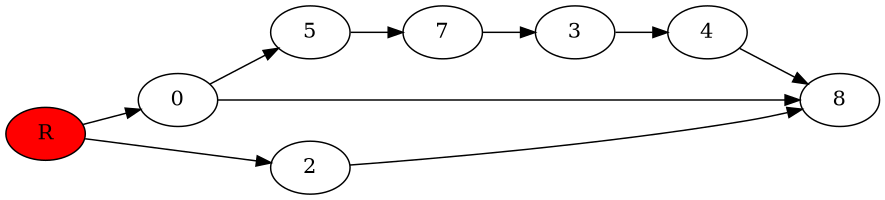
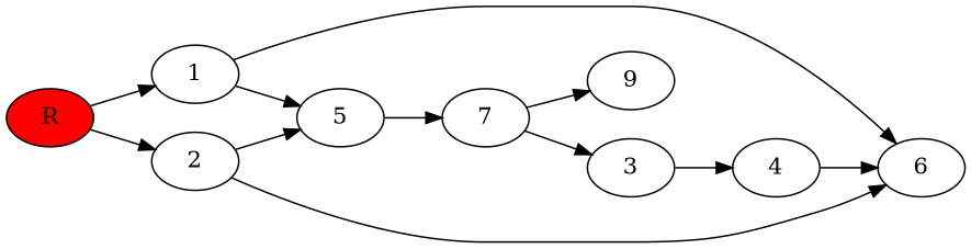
  digraph {
    rankdir=LR
-   1 [label=0]
+   1
    5
-   6 [label=8]
+   6
    7
    2
    3
    4
+   9
    R [fillcolor="#ff0000" style=filled]
    1 -> 5
    1 -> 6
    5 -> 7
    7 -> 3
+   7 -> 9
+   2 -> 5
    2 -> 6
    3 -> 4
    4 -> 6
    R -> 1
    R -> 2
  }
